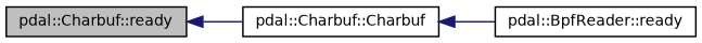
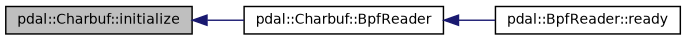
  digraph {
    rankdir=LR
    node [color=black fillcolor=white fontname=Helvetica fontsize=10 shape=record style=filled]
    edge [color=midnightblue dir=back fontname=Helvetica fontsize=10 labelfontname=Helvetica labelfontsize=10 style=solid]
-   n1 [fillcolor=grey75 fontcolor=black height=0.2 label="pdal::Charbuf::ready" width=0.4]
-   n2 [height=0.2 label="pdal::Charbuf::Charbuf" width=0.4]
+   n1 [fillcolor=grey75 fontcolor=black height=0.2 label="pdal::Charbuf::initialize" width=0.4]
+   n2 [height=0.2 label="pdal::Charbuf::BpfReader" width=0.4]
    n3 [height=0.2 label="pdal::BpfReader::ready" width=0.4]
    n1 -> n2
    n2 -> n3
  }
